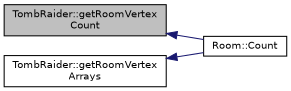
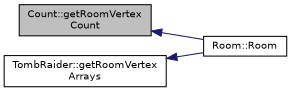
  digraph {
    rankdir=LR
    node [color=black fillcolor=white fontname=Helvetica fontsize=10 shape=record style=filled]
    edge [color=midnightblue dir=back fontname=Helvetica fontsize=10 labelfontname=Helvetica labelfontsize=10 style=solid]
-   n1 [fillcolor=grey75 fontcolor=black height=0.2 label="TombRaider::getRoomVertex\lCount" width=0.4]
-   n2 [height=0.2 label="Room::Count" width=0.4]
+   n1 [fillcolor=grey75 fontcolor=black height=0.2 label="Count::getRoomVertex\lCount" width=0.4]
+   n2 [height=0.2 label="Room::Room" width=0.4]
    n3 [height=0.2 label="TombRaider::getRoomVertex\lArrays" width=0.4]
    n1 -> n2
    n3 -> n2
  }
